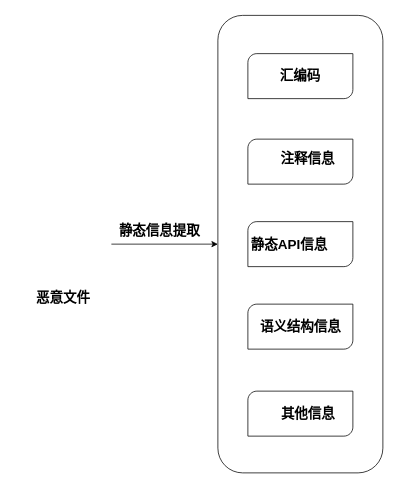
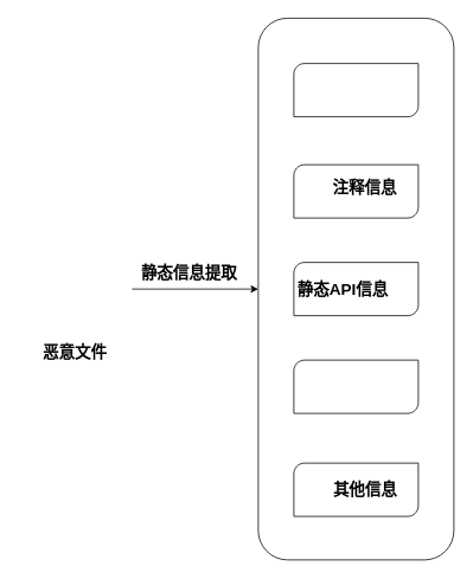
  <mxCell id="0" />
  <mxCell id="1" parent="0" />
  <mxCell id="2" style="edgeStyle=orthogonalEdgeStyle;rounded=0;orthogonalLoop=1;jettySize=auto;html=1;entryX=0;entryY=0.5;entryDx=0;entryDy=0;" edge="1" parent="1" source="3" target="4"><mxGeometry relative="1" as="geometry" /></mxCell>
  <mxCell id="3" value="" style="shape=image;html=1;verticalAlign=top;verticalLabelPosition=bottom;labelBackgroundColor=#ffffff;imageAspect=0;aspect=fixed;image=https://cdn0.iconfinder.com/data/icons/octicons/1024/file-binary-128.png" vertex="1" parent="1"><mxGeometry x="20" y="261" width="128" height="128" as="geometry" /></mxCell>
  <mxCell id="4" value="" style="rounded=1;whiteSpace=wrap;html=1;fillColor=none;" vertex="1" parent="1"><mxGeometry x="290" y="20" width="220" height="610" as="geometry" /></mxCell>
  <mxCell id="5" value="" style="verticalLabelPosition=bottom;verticalAlign=top;html=1;shape=mxgraph.basic.diag_round_rect;dx=6;whiteSpace=wrap;" vertex="1" parent="1"><mxGeometry x="330" y="71" width="140" height="60" as="geometry" /></mxCell>
- <mxCell id="6" value="&lt;font style=&quot;font-size: 18px;&quot;&gt;&lt;b&gt;汇编码&lt;/b&gt;&lt;/font&gt;" style="text;strokeColor=none;align=center;fillColor=none;html=1;verticalAlign=middle;whiteSpace=wrap;rounded=0;" vertex="1" parent="1"><mxGeometry x="370" y="86" width="60" height="30" as="geometry" /></mxCell>
  <mxCell id="7" value="&lt;b&gt;&lt;font style=&quot;font-size: 18px;&quot;&gt;恶意文件&lt;/font&gt;&lt;/b&gt;" style="text;strokeColor=none;align=center;fillColor=none;html=1;verticalAlign=middle;whiteSpace=wrap;rounded=0;" vertex="1" parent="1"><mxGeometry x="46" y="381" width="76" height="30" as="geometry" /></mxCell>
  <mxCell id="8" value="&lt;font style=&quot;font-size: 18px;&quot;&gt;&lt;b&gt;静态信息提取&lt;/b&gt;&lt;/font&gt;" style="text;html=1;align=center;verticalAlign=middle;resizable=0;points=[];autosize=1;strokeColor=none;fillColor=none;" vertex="1" parent="1"><mxGeometry x="147" y="287" width="130" height="40" as="geometry" /></mxCell>
  <mxCell id="9" value="" style="verticalLabelPosition=bottom;verticalAlign=top;html=1;shape=mxgraph.basic.diag_round_rect;dx=6;whiteSpace=wrap;" vertex="1" parent="1"><mxGeometry x="330" y="185" width="140" height="60" as="geometry" /></mxCell>
  <mxCell id="10" value="&lt;font style=&quot;font-size: 18px;&quot;&gt;&lt;b&gt;注释信息&lt;/b&gt;&lt;/font&gt;" style="text;strokeColor=none;align=center;fillColor=none;html=1;verticalAlign=middle;whiteSpace=wrap;rounded=0;" vertex="1" parent="1"><mxGeometry x="365" y="196" width="90" height="30" as="geometry" /></mxCell>
  <mxCell id="11" value="" style="verticalLabelPosition=bottom;verticalAlign=top;html=1;shape=mxgraph.basic.diag_round_rect;dx=6;whiteSpace=wrap;" vertex="1" parent="1"><mxGeometry x="330" y="295" width="140" height="60" as="geometry" /></mxCell>
  <mxCell id="12" value="&lt;font style=&quot;font-size: 18px;&quot;&gt;&lt;b&gt;静态API信息&lt;/b&gt;&lt;/font&gt;" style="text;strokeColor=none;align=center;fillColor=none;html=1;verticalAlign=middle;whiteSpace=wrap;rounded=0;" vertex="1" parent="1"><mxGeometry x="332.5" y="311" width="105" height="30" as="geometry" /></mxCell>
  <mxCell id="13" value="" style="verticalLabelPosition=bottom;verticalAlign=top;html=1;shape=mxgraph.basic.diag_round_rect;dx=6;whiteSpace=wrap;" vertex="1" parent="1"><mxGeometry x="330" y="405" width="140" height="60" as="geometry" /></mxCell>
- <mxCell id="14" value="&lt;font style=&quot;font-size: 18px;&quot;&gt;&lt;b&gt;语义结构信息&lt;/b&gt;&lt;/font&gt;" style="text;strokeColor=none;align=center;fillColor=none;html=1;verticalAlign=middle;whiteSpace=wrap;rounded=0;" vertex="1" parent="1"><mxGeometry x="343.75" y="420" width="112.5" height="30" as="geometry" /></mxCell>
  <mxCell id="15" value="" style="verticalLabelPosition=bottom;verticalAlign=top;html=1;shape=mxgraph.basic.diag_round_rect;dx=6;whiteSpace=wrap;" vertex="1" parent="1"><mxGeometry x="330" y="521" width="140" height="60" as="geometry" /></mxCell>
  <mxCell id="16" value="&lt;font style=&quot;font-size: 18px;&quot;&gt;&lt;b&gt;其他信息&lt;/b&gt;&lt;/font&gt;" style="text;strokeColor=none;align=center;fillColor=none;html=1;verticalAlign=middle;whiteSpace=wrap;rounded=0;" vertex="1" parent="1"><mxGeometry x="353.75" y="536" width="112.5" height="30" as="geometry" /></mxCell>
